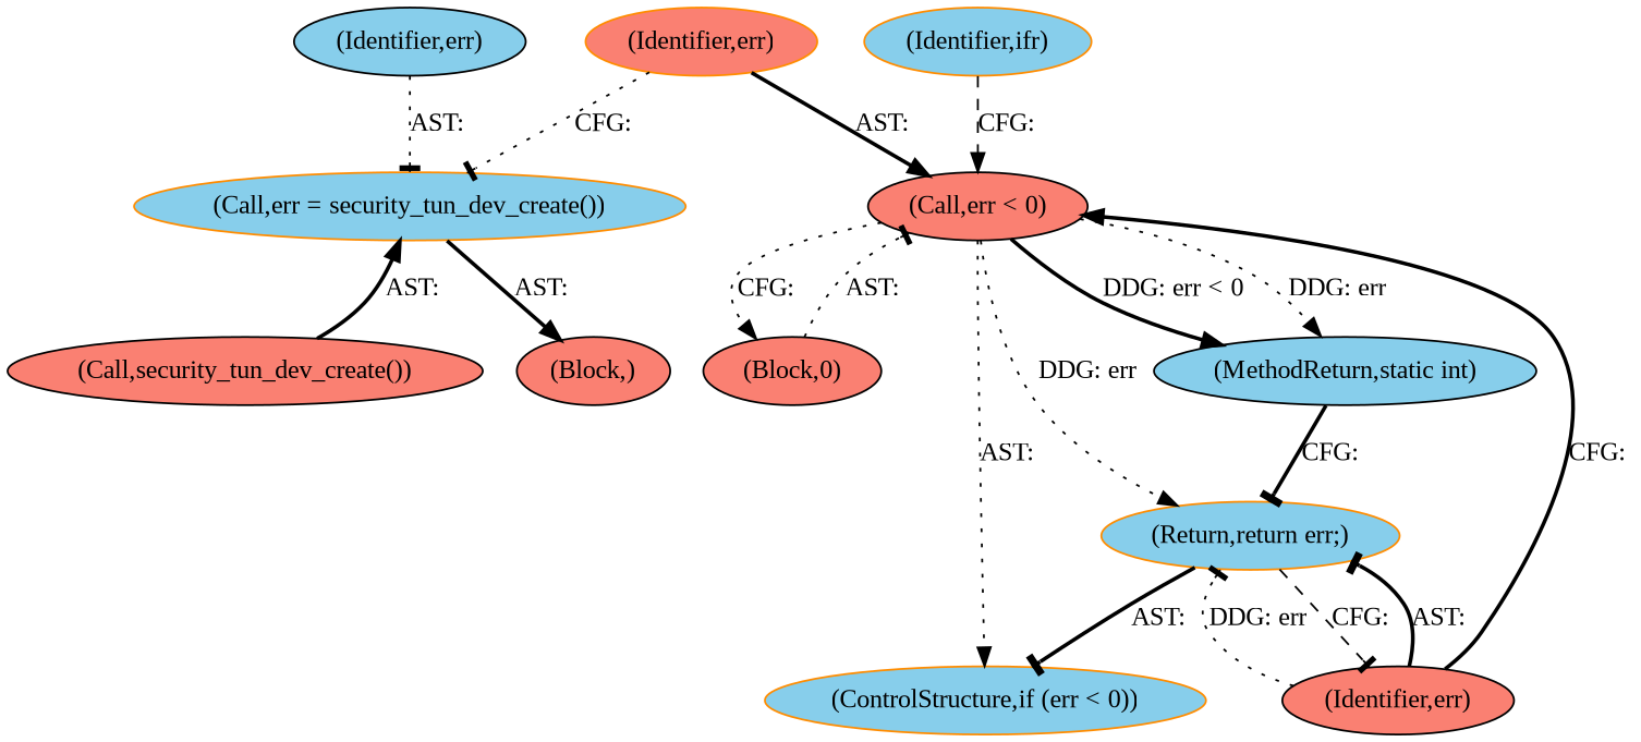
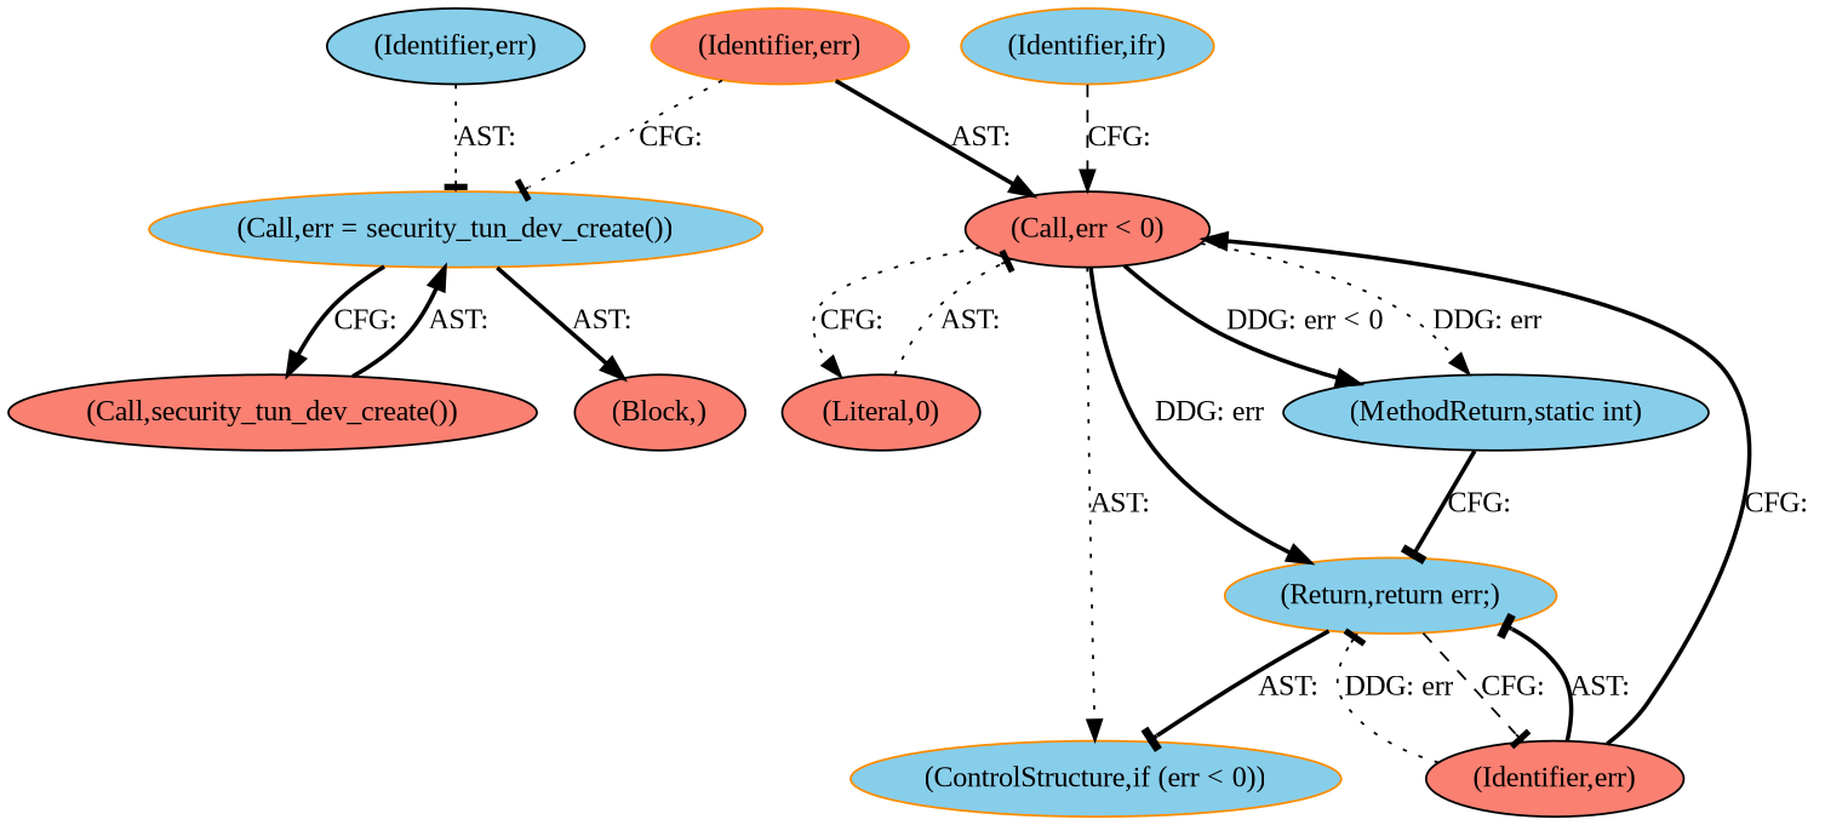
  digraph {
    fontname="Liberation Serif"
    node [color=black fillcolor=skyblue fontname="Liberation Serif" style=filled]
    edge [arrowhead=normal fontname="Liberation Serif" style=bold]
    n1 [color=darkorange label="(Call,err = security_tun_dev_create())"]
    n2 [fillcolor=salmon label="(Block,)"]
    n3 [fillcolor=salmon label="(Call,security_tun_dev_create())"]
    n4 [fillcolor=salmon label="(Call,err < 0)"]
    n5 [label="(MethodReturn,static int)"]
    n6 [color=darkorange label="(Return,return err;)"]
-   n7 [fillcolor=salmon label="(Block,0)"]
+   n7 [fillcolor=salmon label="(Literal,0)"]
    n8 [color=darkorange label="(ControlStructure,if (err < 0))"]
    n9 [fillcolor=salmon label="(Identifier,err)"]
    n10 [color=darkorange fillcolor=salmon label="(Identifier,err)"]
    n11 [label="(Identifier,err)"]
    n12 [color=darkorange label="(Identifier,ifr)"]
    n1 -> n2 [label="AST: "]
+   n1 -> n3 [label="CFG: "]
    n3 -> n1 [label="AST: "]
    n4 -> n5 [label="DDG: err" style=dotted]
    n4 -> n5 [label="DDG: err < 0"]
-   n4 -> n6 [label="DDG: err" style=dotted]
+   n4 -> n6 [label="DDG: err"]
    n4 -> n7 [label="CFG: " style=dotted]
    n4 -> n8 [label="AST: " style=dotted]
    n5 -> n6 [arrowhead=tee label="CFG: "]
    n6 -> n8 [arrowhead=tee label="AST: "]
    n6 -> n9 [arrowhead=tee label="CFG: " style=dashed]
    n7 -> n4 [arrowhead=tee label="AST: " style=dotted]
    n9 -> n4 [label="CFG: "]
    n9 -> n6 [arrowhead=tee label="AST: "]
    n9 -> n6 [arrowhead=tee label="DDG: err" style=dotted]
    n10 -> n1 [arrowhead=tee label="CFG: " style=dotted]
    n10 -> n4 [label="AST: "]
    n11 -> n1 [arrowhead=tee label="AST: " style=dotted]
    n12 -> n4 [label="CFG: " style=dashed]
  }
